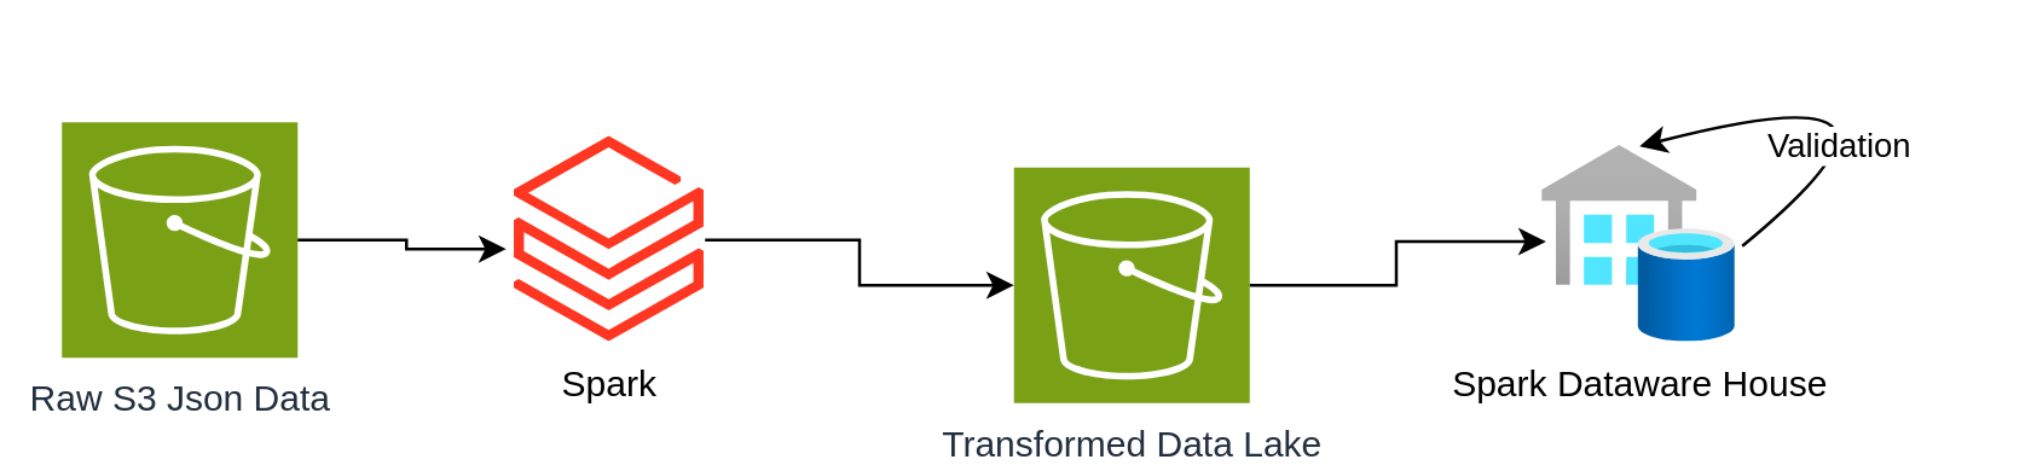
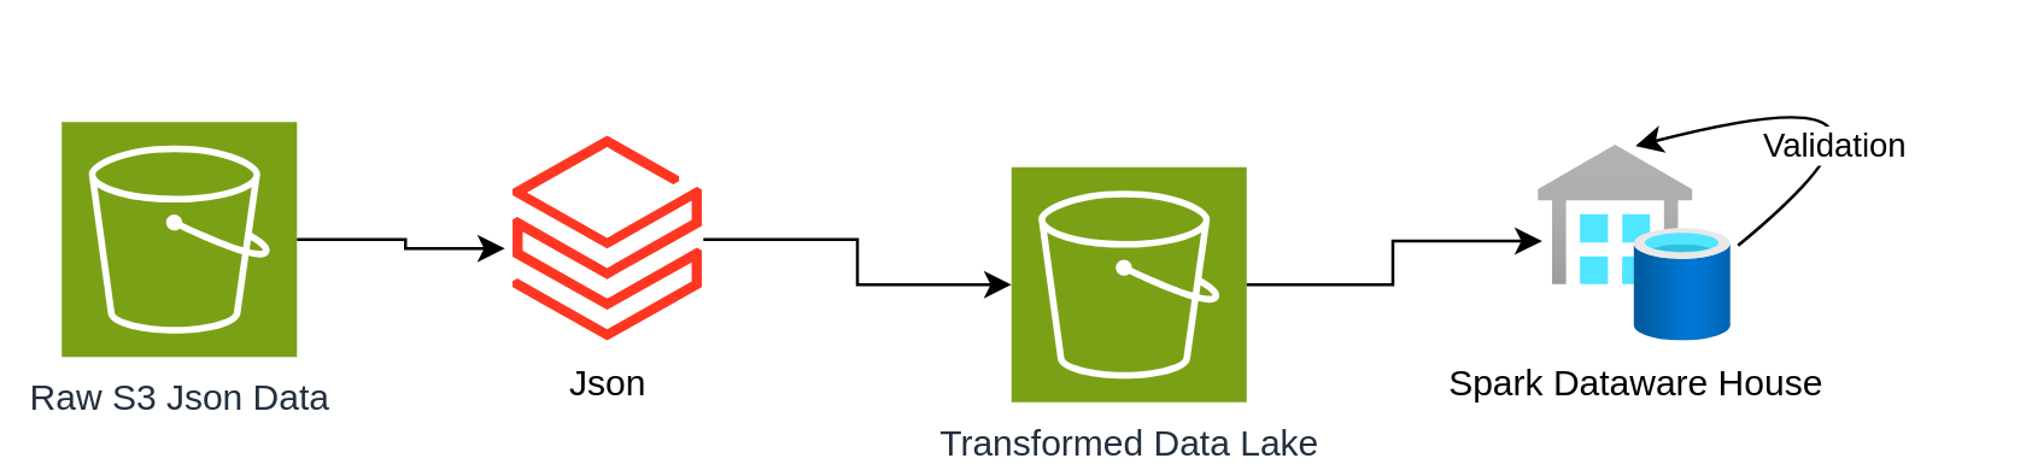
  <mxCell id="0" />
  <mxCell id="1" parent="0" />
  <mxCell id="2" value="Raw S3 Json Data" style="sketch=0;points=[[0,0,0],[0.25,0,0],[0.5,0,0],[0.75,0,0],[1,0,0],[0,1,0],[0.25,1,0],[0.5,1,0],[0.75,1,0],[1,1,0],[0,0.25,0],[0,0.5,0],[0,0.75,0],[1,0.25,0],[1,0.5,0],[1,0.75,0]];outlineConnect=0;fontColor=#232F3E;fillColor=#7AA116;strokeColor=#ffffff;dashed=0;verticalLabelPosition=bottom;verticalAlign=top;align=center;html=1;fontSize=12;fontStyle=0;aspect=fixed;shape=mxgraph.aws4.resourceIcon;resIcon=mxgraph.aws4.s3;" vertex="1" parent="1"><mxGeometry x="20" y="40" width="78" height="78" as="geometry" /></mxCell>
- <mxCell id="3" value="Spark" style="image;aspect=fixed;html=1;points=[];align=center;fontSize=12;image=img/lib/azure2/analytics/Azure_Databricks.svg;" vertex="1" parent="1"><mxGeometry x="170" y="45" width="62.8" height="68" as="geometry" /></mxCell>
+ <mxCell id="3" value="Json" style="image;aspect=fixed;html=1;points=[];align=center;fontSize=12;image=img/lib/azure2/analytics/Azure_Databricks.svg;" vertex="1" parent="1"><mxGeometry x="170" y="45" width="62.8" height="68" as="geometry" /></mxCell>
  <mxCell id="4" value="Transformed Data Lake" style="sketch=0;points=[[0,0,0],[0.25,0,0],[0.5,0,0],[0.75,0,0],[1,0,0],[0,1,0],[0.25,1,0],[0.5,1,0],[0.75,1,0],[1,1,0],[0,0.25,0],[0,0.5,0],[0,0.75,0],[1,0.25,0],[1,0.5,0],[1,0.75,0]];outlineConnect=0;fontColor=#232F3E;fillColor=#7AA116;strokeColor=#ffffff;dashed=0;verticalLabelPosition=bottom;verticalAlign=top;align=center;html=1;fontSize=12;fontStyle=0;aspect=fixed;shape=mxgraph.aws4.resourceIcon;resIcon=mxgraph.aws4.s3;" vertex="1" parent="1"><mxGeometry x="335" y="55" width="78" height="78" as="geometry" /></mxCell>
  <mxCell id="5" style="edgeStyle=orthogonalEdgeStyle;rounded=0;orthogonalLoop=1;jettySize=auto;html=1;entryX=-0.048;entryY=0.544;entryDx=0;entryDy=0;entryPerimeter=0;" edge="1" parent="1" source="2" target="3"><mxGeometry relative="1" as="geometry" /></mxCell>
  <mxCell id="6" style="edgeStyle=orthogonalEdgeStyle;rounded=0;orthogonalLoop=1;jettySize=auto;html=1;entryX=0;entryY=0.5;entryDx=0;entryDy=0;entryPerimeter=0;" edge="1" parent="1" source="3" target="4"><mxGeometry relative="1" as="geometry" /></mxCell>
  <mxCell id="7" value="Spark Dataware House" style="image;aspect=fixed;html=1;points=[];align=center;fontSize=12;image=img/lib/azure2/databases/SQL_Data_Warehouses.svg;" vertex="1" parent="1"><mxGeometry x="510" y="48" width="64" height="65" as="geometry" /></mxCell>
  <mxCell id="8" style="edgeStyle=orthogonalEdgeStyle;rounded=0;orthogonalLoop=1;jettySize=auto;html=1;entryX=0.016;entryY=0.485;entryDx=0;entryDy=0;entryPerimeter=0;" edge="1" parent="1" source="4" target="7"><mxGeometry relative="1" as="geometry" /></mxCell>
  <mxCell id="9" value="" style="endArrow=classic;html=1;rounded=0;exitX=1.031;exitY=0.508;exitDx=0;exitDy=0;exitPerimeter=0;edgeStyle=orthogonalEdgeStyle;entryX=0.5;entryY=0;entryDx=0;entryDy=0;entryPerimeter=0;curved=1;" edge="1" parent="1" source="7" target="7"><mxGeometry width="50" height="50" relative="1" as="geometry"><mxPoint x="330" y="150" as="sourcePoint" /><mxPoint x="640" y="-90" as="targetPoint" /><Array as="points"><mxPoint x="650" y="20" /></Array></mxGeometry></mxCell>
  <mxCell id="10" value="Validation" style="edgeLabel;html=1;align=center;verticalAlign=middle;resizable=0;points=[];" vertex="1" connectable="0" parent="9"><mxGeometry x="-0.553" y="6" relative="1" as="geometry"><mxPoint as="offset" /></mxGeometry></mxCell>
